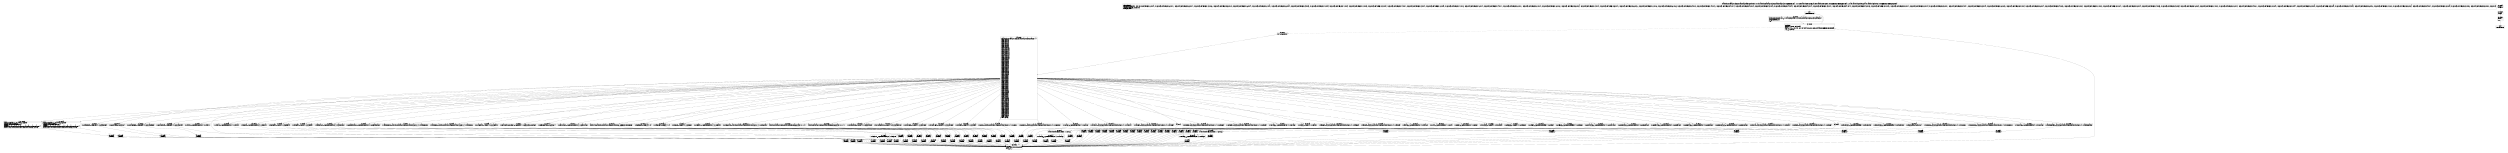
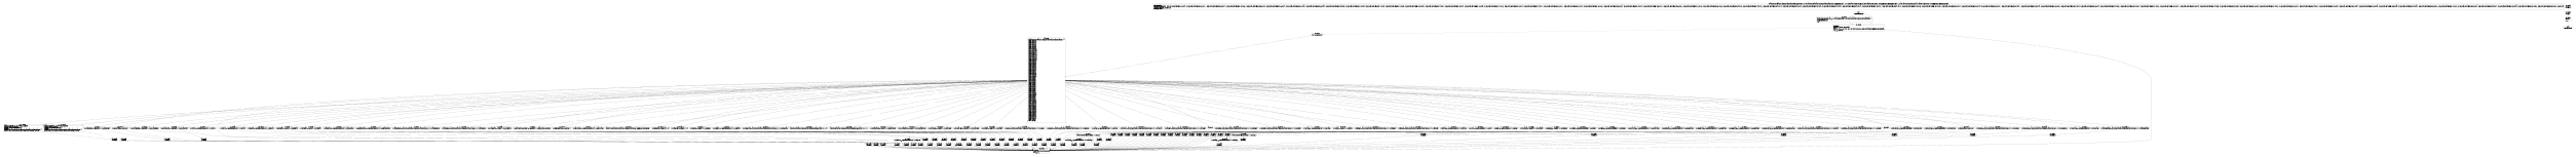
  digraph {
    node [shape=record]
    n1 [label="{154\:\ ?|MTH_ENTER_BLOCK\l}"]
    n2 [label="{156\:\ 0x0000|android.content.res.TypedArray r0 = r11.obtainStyledAttributes(r12, androidx.constraintlayout.widget.C0169R.styleable.Layout)\lr10.mApply = true\lint r2 = r0.getIndexCount()\lr3 = 0\l}"]
    n3 [label="{157\:\ 0x000e|LOOP_START\lLOOP:0: B:157:0x000e\-\>B:233:0x02f5\lPHI: r3 \l  PHI: (r3v1 'i' int) = (r3v0 'i' int), (r3v2 'i' int) binds: [B:156:0x0000, B:233:0x02f5] A[DONT_GENERATE, DONT_INLINE]\l|if (r3 \>= r2) goto L150\l}"]
    n4 [label="{158\:\ 0x0010|int r4 = r0.getIndex(r3)\l}"]
    n5 [label="{159\:\ 0x0022|switch(androidx.constraintlayout.widget.ConstraintSet.Layout.mapToConstant.get(r4)) \{\l    case 1: goto L148;\l    case 2: goto L146;\l    case 3: goto L144;\l    case 4: goto L142;\l    case 5: goto L140;\l    case 6: goto L138;\l    case 7: goto L136;\l    case 8: goto L131;\l    case 9: goto L129;\l    case 10: goto L127;\l    case 11: goto L165;\l    case 12: goto L123;\l    case 13: goto L121;\l    case 14: goto L119;\l    case 15: goto L117;\l    case 16: goto L115;\l    case 17: goto L113;\l    case 18: goto L111;\l    case 19: goto L109;\l    case 20: goto L107;\l    case 21: goto L105;\l    case 22: goto L103;\l    case 23: goto L101;\l    case 24: goto L99;\l    case 25: goto L97;\l    case 26: goto L95;\l    case 27: goto L93;\l    case 28: goto L91;\l    case 29: goto L89;\l    case 30: goto L84;\l    case 31: goto L82;\l    case 32: goto L80;\l    case 33: goto L78;\l    case 34: goto L76;\l    case 35: goto L74;\l    case 36: goto L72;\l    case 37: goto L70;\l    case 38: goto L68;\l    case 39: goto L66;\l    case 40: goto L64;\l    case 41: goto L62;\l    case 42: goto L60;\l    case 43: goto L5;\l    case 44: goto L5;\l    case 45: goto L5;\l    case 46: goto L5;\l    case 47: goto L5;\l    case 48: goto L5;\l    case 49: goto L5;\l    case 50: goto L5;\l    case 51: goto L5;\l    case 52: goto L5;\l    case 53: goto L5;\l    case 54: goto L5;\l    case 55: goto L5;\l    case 56: goto L5;\l    case 57: goto L5;\l    case 58: goto L5;\l    case 59: goto L5;\l    case 60: goto L5;\l    case 61: goto L58;\l    case 62: goto L56;\l    case 63: goto L54;\l    case 64: goto L5;\l    case 65: goto L5;\l    case 66: goto L5;\l    case 67: goto L5;\l    case 68: goto L5;\l    case 69: goto L52;\l    case 70: goto L50;\l    case 71: goto L48;\l    case 72: goto L46;\l    case 73: goto L44;\l    case 74: goto L42;\l    case 75: goto L40;\l    case 76: goto L38;\l    case 77: goto L36;\l    case 78: goto L34;\l    case 79: goto L32;\l    case 80: goto L30;\l    case 81: goto L28;\l    case 82: goto L26;\l    case 83: goto L24;\l    case 84: goto L22;\l    case 85: goto L20;\l    case 86: goto L18;\l    case 87: goto L16;\l    case 88: goto L14;\l    case 89: goto L12;\l    case 90: goto L10;\l    case 91: goto L8;\l    default: goto L5;\l\}\l}"]
    n6 [label="{236\:\ 0x02f9|SYNTHETIC\l}"]
    n7 [label="{234\:\ 0x02f9|r0.recycle()\l}"]
    n8 [label="{160\:\ 0x0025|java.lang.StringBuilder r5 = new java.lang.StringBuilder()\lr5.append(\"Unknown attribute 0x\")\lr5.append(java.lang.Integer.toHexString(r4))\lr5.append(\"   \")\lr5.append(androidx.constraintlayout.widget.ConstraintSet.Layout.mapToConstant.get(r4))\landroid.util.Log.w(androidx.constraintlayout.widget.ConstraintSet.TAG, r5.toString())\l}"]
    n9 [label="{161\:\ 0x004b|java.lang.StringBuilder r5 = new java.lang.StringBuilder()\lr5.append(\"unused attribute 0x\")\lr5.append(java.lang.Integer.toHexString(r4))\lr5.append(\"   \")\lr5.append(androidx.constraintlayout.widget.ConstraintSet.Layout.mapToConstant.get(r4))\landroid.util.Log.w(androidx.constraintlayout.widget.ConstraintSet.TAG, r5.toString())\l}"]
    n10 [label="{162\:\ 0x0071|r10.guidelineUseRtl = r0.getBoolean(r4, r10.guidelineUseRtl)\l}"]
    n11 [label="{163\:\ 0x007b|r10.mConstraintTag = r0.getString(r4)\l}"]
    n12 [label="{164\:\ 0x0083|r10.constrainedHeight = r0.getBoolean(r4, r10.constrainedHeight)\l}"]
    n13 [label="{165\:\ 0x008d|r10.constrainedWidth = r0.getBoolean(r4, r10.constrainedWidth)\l}"]
    n14 [label="{166\:\ 0x0097|r10.widthMin = r0.getDimensionPixelSize(r4, r10.widthMin)\l}"]
    n15 [label="{167\:\ 0x00a1|r10.heightMin = r0.getDimensionPixelSize(r4, r10.heightMin)\l}"]
    n16 [label="{168\:\ 0x00ab|r10.widthMax = r0.getDimensionPixelSize(r4, r10.widthMax)\l}"]
    n17 [label="{169\:\ 0x00b5|r10.heightMax = r0.getDimensionPixelSize(r4, r10.heightMax)\l}"]
    n18 [label="{170\:\ 0x00bf|r10.heightDefault = r0.getInt(r4, r10.heightDefault)\l}"]
    n19 [label="{171\:\ 0x00c9|r10.widthDefault = r0.getInt(r4, r10.widthDefault)\l}"]
    n20 [label="{172\:\ 0x00d3|r10.baselineMargin = r0.getDimensionPixelSize(r4, r10.baselineMargin)\l}"]
    n21 [label="{173\:\ 0x00dd|r10.goneBaselineMargin = r0.getDimensionPixelSize(r4, r10.goneBaselineMargin)\l}"]
    n22 [label="{174\:\ 0x00e7|r10.baselineToBottom = androidx.constraintlayout.widget.ConstraintSet.lookupID(r0, r4, r10.baselineToBottom)\l}"]
    n23 [label="{175\:\ 0x00f1|r10.baselineToTop = androidx.constraintlayout.widget.ConstraintSet.lookupID(r0, r4, r10.baselineToTop)\l}"]
    n24 [label="{176\:\ 0x00fb|r10.mWrapBehavior = r0.getInt(r4, r10.mWrapBehavior)\l}"]
    n25 [label="{177\:\ 0x0105|r10.mBarrierAllowsGoneWidgets = r0.getBoolean(r4, r10.mBarrierAllowsGoneWidgets)\l}"]
    n26 [label="{178\:\ 0x010f|r10.mReferenceIdString = r0.getString(r4)\l}"]
    n27 [label="{179\:\ 0x0117|r10.mBarrierMargin = r0.getDimensionPixelSize(r4, r10.mBarrierMargin)\l}"]
    n28 [label="{181\:\ 0x012b|android.util.Log.e(androidx.constraintlayout.widget.ConstraintSet.TAG, \"CURRENTLY UNSUPPORTED\")\l}"]
    n29 [label="{182\:\ 0x0132|r10.heightPercent = r0.getFloat(r4, 1.0f)\l}"]
    n30 [label="{183\:\ 0x013a|r10.widthPercent = r0.getFloat(r4, 1.0f)\l}"]
    n31 [label="{184\:\ 0x0142|r10.circleAngle = r0.getFloat(r4, r10.circleAngle)\l}"]
    n32 [label="{185\:\ 0x014c|r10.circleRadius = r0.getDimensionPixelSize(r4, r10.circleRadius)\l}"]
    n33 [label="{186\:\ 0x0156|r10.circleConstraint = androidx.constraintlayout.widget.ConstraintSet.lookupID(r0, r4, r10.circleConstraint)\l}"]
    n34 [label="{187\:\ 0x0160|androidx.constraintlayout.widget.ConstraintSet.parseDimensionConstraints(r10, r0, r4, 1)\l}"]
    n35 [label="{188\:\ 0x0165|androidx.constraintlayout.widget.ConstraintSet.parseDimensionConstraints(r10, r0, r4, 0)\l}"]
    n36 [label="{189\:\ 0x016b|r10.verticalChainStyle = r0.getInt(r4, r10.verticalChainStyle)\l}"]
    n37 [label="{190\:\ 0x0175|r10.horizontalChainStyle = r0.getInt(r4, r10.horizontalChainStyle)\l}"]
    n38 [label="{191\:\ 0x017f|r10.verticalWeight = r0.getFloat(r4, r10.verticalWeight)\l}"]
    n39 [label="{192\:\ 0x0189|r10.horizontalWeight = r0.getFloat(r4, r10.horizontalWeight)\l}"]
    n40 [label="{193\:\ 0x0193|r10.verticalBias = r0.getFloat(r4, r10.verticalBias)\l}"]
    n41 [label="{194\:\ 0x019d|r10.topToTop = androidx.constraintlayout.widget.ConstraintSet.lookupID(r0, r4, r10.topToTop)\l}"]
    n42 [label="{195\:\ 0x01a7|r10.topToBottom = androidx.constraintlayout.widget.ConstraintSet.lookupID(r0, r4, r10.topToBottom)\l}"]
    n43 [label="{196\:\ 0x01b1|r10.topMargin = r0.getDimensionPixelSize(r4, r10.topMargin)\l}"]
    n44 [label="{197\:\ 0x01bb|r10.startToStart = androidx.constraintlayout.widget.ConstraintSet.lookupID(r0, r4, r10.startToStart)\l}"]
    n45 [label="{198\:\ 0x01c5|r10.startToEnd = androidx.constraintlayout.widget.ConstraintSet.lookupID(r0, r4, r10.startToEnd)\l}"]
    n46 [label="{199\:\ 0x01cf}"]
    n47 [label="{202\:\ 0x01dd|r10.rightToRight = androidx.constraintlayout.widget.ConstraintSet.lookupID(r0, r4, r10.rightToRight)\l}"]
    n48 [label="{203\:\ 0x01e7|r10.rightToLeft = androidx.constraintlayout.widget.ConstraintSet.lookupID(r0, r4, r10.rightToLeft)\l}"]
    n49 [label="{204\:\ 0x01f1|r10.rightMargin = r0.getDimensionPixelSize(r4, r10.rightMargin)\l}"]
    n50 [label="{205\:\ 0x01fb|r10.orientation = r0.getInt(r4, r10.orientation)\l}"]
    n51 [label="{206\:\ 0x0205|r10.leftToRight = androidx.constraintlayout.widget.ConstraintSet.lookupID(r0, r4, r10.leftToRight)\l}"]
    n52 [label="{207\:\ 0x020f|r10.leftToLeft = androidx.constraintlayout.widget.ConstraintSet.lookupID(r0, r4, r10.leftToLeft)\l}"]
    n53 [label="{208\:\ 0x0219|r10.leftMargin = r0.getDimensionPixelSize(r4, r10.leftMargin)\l}"]
    n54 [label="{209\:\ 0x0223|r10.mWidth = r0.getLayoutDimension(r4, r10.mWidth)\l}"]
    n55 [label="{210\:\ 0x022d|r10.mHeight = r0.getLayoutDimension(r4, r10.mHeight)\l}"]
    n56 [label="{211\:\ 0x0237|r10.horizontalBias = r0.getFloat(r4, r10.horizontalBias)\l}"]
    n57 [label="{212\:\ 0x0241|r10.guidePercent = r0.getFloat(r4, r10.guidePercent)\l}"]
    n58 [label="{213\:\ 0x024b|r10.guideEnd = r0.getDimensionPixelOffset(r4, r10.guideEnd)\l}"]
    n59 [label="{214\:\ 0x0255|r10.guideBegin = r0.getDimensionPixelOffset(r4, r10.guideBegin)\l}"]
    n60 [label="{216\:\ 0x0269|r10.goneStartMargin = r0.getDimensionPixelSize(r4, r10.goneStartMargin)\l}"]
    n61 [label="{217\:\ 0x0273|r10.goneRightMargin = r0.getDimensionPixelSize(r4, r10.goneRightMargin)\l}"]
    n62 [label="{218\:\ 0x027d|r10.goneLeftMargin = r0.getDimensionPixelSize(r4, r10.goneLeftMargin)\l}"]
    n63 [label="{219\:\ 0x0287|r10.goneEndMargin = r0.getDimensionPixelSize(r4, r10.goneEndMargin)\l}"]
    n64 [label="{220\:\ 0x0290|r10.goneBottomMargin = r0.getDimensionPixelSize(r4, r10.goneBottomMargin)\l}"]
    n65 [label="{221\:\ 0x0299|r10.endToStart = androidx.constraintlayout.widget.ConstraintSet.lookupID(r0, r4, r10.endToStart)\l}"]
    n66 [label="{222\:\ 0x02a2|r10.endToEnd = androidx.constraintlayout.widget.ConstraintSet.lookupID(r0, r4, r10.endToEnd)\l}"]
    n67 [label="{223\:\ 0x02ab}"]
    n68 [label="{226\:\ 0x02b8|r10.editorAbsoluteY = r0.getDimensionPixelOffset(r4, r10.editorAbsoluteY)\l}"]
    n69 [label="{227\:\ 0x02c1|r10.editorAbsoluteX = r0.getDimensionPixelOffset(r4, r10.editorAbsoluteX)\l}"]
    n70 [label="{228\:\ 0x02ca|r10.dimensionRatio = r0.getString(r4)\l}"]
    n71 [label="{229\:\ 0x02d1|r10.bottomToTop = androidx.constraintlayout.widget.ConstraintSet.lookupID(r0, r4, r10.bottomToTop)\l}"]
    n72 [label="{230\:\ 0x02da|r10.bottomToBottom = androidx.constraintlayout.widget.ConstraintSet.lookupID(r0, r4, r10.bottomToBottom)\l}"]
    n73 [label="{231\:\ 0x02e3|r10.bottomMargin = r0.getDimensionPixelSize(r4, r10.bottomMargin)\l}"]
    n74 [label="{232\:\ 0x02ec|r10.baselineToBaseline = androidx.constraintlayout.widget.ConstraintSet.lookupID(r0, r4, r10.baselineToBaseline)\l}"]
    n75 [label="{238\:\ 0x02f5|SYNTHETIC\l}"]
    n76 [label="{239\:\ 0x02f5|SYNTHETIC\l}"]
    n77 [label="{240\:\ 0x02f5|SYNTHETIC\l}"]
    n78 [label="{241\:\ 0x02f5|SYNTHETIC\l}"]
    n79 [label="{242\:\ 0x02f5|SYNTHETIC\l}"]
    n80 [label="{243\:\ 0x02f5|SYNTHETIC\l}"]
    n81 [label="{244\:\ 0x02f5|SYNTHETIC\l}"]
    n82 [label="{245\:\ 0x02f5|SYNTHETIC\l}"]
    n83 [label="{246\:\ 0x02f5|SYNTHETIC\l}"]
    n84 [label="{247\:\ 0x02f5|SYNTHETIC\l}"]
    n85 [label="{248\:\ 0x02f5|SYNTHETIC\l}"]
    n86 [label="{249\:\ 0x02f5|SYNTHETIC\l}"]
    n87 [label="{250\:\ 0x02f5|SYNTHETIC\l}"]
    n88 [label="{251\:\ 0x02f5|SYNTHETIC\l}"]
    n89 [label="{252\:\ 0x02f5|SYNTHETIC\l}"]
-   n90 [label="{253\:\ 0x02f5|SYNTHETIC\l}"]
+   n90 [label="{253\:\ 0x02f5|UNSUPPORTED\l}"]
    n91 [label="{254\:\ 0x02f5|SYNTHETIC\l}"]
    n92 [label="{255\:\ 0x02f5|SYNTHETIC\l}"]
    n93 [label="{256\:\ 0x02f5|SYNTHETIC\l}"]
    n94 [label="{257\:\ 0x02f5|SYNTHETIC\l}"]
    n95 [label="{259\:\ 0x02f5|SYNTHETIC\l}"]
    n96 [label="{260\:\ 0x02f5|SYNTHETIC\l}"]
    n97 [label="{261\:\ 0x02f5|SYNTHETIC\l}"]
    n98 [label="{262\:\ 0x02f5|SYNTHETIC\l}"]
    n99 [label="{263\:\ 0x02f5|SYNTHETIC\l}"]
    n100 [label="{264\:\ 0x02f5|SYNTHETIC\l}"]
    n101 [label="{265\:\ 0x02f5|SYNTHETIC\l}"]
    n102 [label="{266\:\ 0x02f5|SYNTHETIC\l}"]
    n103 [label="{267\:\ 0x02f5|SYNTHETIC\l}"]
    n104 [label="{268\:\ 0x02f5|SYNTHETIC\l}"]
    n105 [label="{269\:\ 0x02f5|SYNTHETIC\l}"]
    n106 [label="{270\:\ 0x02f5|SYNTHETIC\l}"]
    n107 [label="{271\:\ 0x02f5|SYNTHETIC\l}"]
    n108 [label="{272\:\ 0x02f5|SYNTHETIC\l}"]
    n109 [label="{273\:\ 0x02f5|SYNTHETIC\l}"]
    n110 [label="{274\:\ 0x02f5|SYNTHETIC\l}"]
    n111 [label="{275\:\ 0x02f5|SYNTHETIC\l}"]
    n112 [label="{276\:\ 0x02f5|SYNTHETIC\l}"]
    n113 [label="{200\:\ 0x01d1|if (android.os.Build.VERSION.SDK_INT \< 17) goto L88\l}"]
    n114 [label="{279\:\ 0x02f5|SYNTHETIC\l}"]
    n115 [label="{280\:\ 0x02f5|SYNTHETIC\l}"]
    n116 [label="{281\:\ 0x02f5|SYNTHETIC\l}"]
    n117 [label="{282\:\ 0x02f5|SYNTHETIC\l}"]
    n118 [label="{283\:\ 0x02f5|SYNTHETIC\l}"]
    n119 [label="{284\:\ 0x02f5|SYNTHETIC\l}"]
    n120 [label="{285\:\ 0x02f5|SYNTHETIC\l}"]
    n121 [label="{286\:\ 0x02f5|SYNTHETIC\l}"]
    n122 [label="{287\:\ 0x02f5|SYNTHETIC\l}"]
    n123 [label="{288\:\ 0x02f5|SYNTHETIC\l}"]
    n124 [label="{289\:\ 0x02f5|SYNTHETIC\l}"]
    n125 [label="{290\:\ 0x02f5|SYNTHETIC\l}"]
    n126 [label="{291\:\ 0x02f5|SYNTHETIC\l}"]
    n127 [label="{293\:\ 0x02f5|SYNTHETIC\l}"]
    n128 [label="{294\:\ 0x02f5|SYNTHETIC\l}"]
    n129 [label="{295\:\ 0x02f5|SYNTHETIC\l}"]
    n130 [label="{296\:\ 0x02f5|SYNTHETIC\l}"]
    n131 [label="{297\:\ 0x02f5|SYNTHETIC\l}"]
    n132 [label="{298\:\ 0x02f5|SYNTHETIC\l}"]
    n133 [label="{299\:\ 0x02f5|SYNTHETIC\l}"]
    n134 [label="{224\:\ 0x02ad|if (android.os.Build.VERSION.SDK_INT \< 17) goto L135\l}"]
    n135 [label="{302\:\ 0x02f5|SYNTHETIC\l}"]
    n136 [label="{303\:\ 0x02f5|SYNTHETIC\l}"]
    n137 [label="{304\:\ 0x02f5|SYNTHETIC\l}"]
    n138 [label="{305\:\ 0x02f5|SYNTHETIC\l}"]
    n139 [label="{306\:\ 0x02f5|SYNTHETIC\l}"]
    n140 [label="{237\:\ 0x02f5|SYNTHETIC\l}"]
    n141 [label="{233\:\ 0x02f5|LOOP_END\lLOOP:0: B:157:0x000e\-\>B:233:0x02f5\l|int r3 = r3 + 1\l}"]
    n142 [label="{258\:\ 0x02f5|SYNTHETIC\l}"]
    n143 [label="{201\:\ 0x01d3|r10.startMargin = r0.getDimensionPixelSize(r4, r10.startMargin)\l}"]
    n144 [label="{277\:\ 0x02f5|SYNTHETIC\l}"]
    n145 [label="{278\:\ 0x02f5|SYNTHETIC\l}"]
    n146 [label="{292\:\ 0x02f5|SYNTHETIC\l}"]
    n147 [label="{225\:\ 0x02af|r10.endMargin = r0.getDimensionPixelSize(r4, r10.endMargin)\l}"]
    n148 [label="{300\:\ 0x02f5|SYNTHETIC\l}"]
    n149 [label="{301\:\ 0x02f5|SYNTHETIC\l}"]
    n150 [label="{307\:\ 0x02f5|SYNTHETIC\l}"]
    n151 [label="{235\:\ 0x02fc|RETURN\l|return\l}"]
    n152 [label="{155\:\ ?|MTH_EXIT_BLOCK\l}"]
    n153 [label="{void androidx.constraintlayout.widget.ConstraintSet.Layout.fillFromAttributeList((r10v0 'this' androidx.constraintlayout.widget.ConstraintSet$Layout A[IMMUTABLE_TYPE, THIS]), (r11v0 'context' android.content.Context A[D('context' android.content.Context), IMMUTABLE_TYPE, METHOD_ARGUMENT]), (r12v0 'attrs' android.util.AttributeSet A[D('attrs' android.util.AttributeSet), IMMUTABLE_TYPE, METHOD_ARGUMENT]))  | USE_LINES_HINTS\lBACK_EDGE: B:233:0x02f5 \-\> B:157:0x000e, CROSS_EDGE: B:161:0x004b \-\> B:233:0x02f5, CROSS_EDGE: B:162:0x0071 \-\> B:233:0x02f5, CROSS_EDGE: B:163:0x007b \-\> B:233:0x02f5, CROSS_EDGE: B:164:0x0083 \-\> B:233:0x02f5, CROSS_EDGE: B:165:0x008d \-\> B:233:0x02f5, CROSS_EDGE: B:166:0x0097 \-\> B:233:0x02f5, CROSS_EDGE: B:167:0x00a1 \-\> B:233:0x02f5, CROSS_EDGE: B:168:0x00ab \-\> B:233:0x02f5, CROSS_EDGE: B:169:0x00b5 \-\> B:233:0x02f5, CROSS_EDGE: B:170:0x00bf \-\> B:233:0x02f5, CROSS_EDGE: B:171:0x00c9 \-\> B:233:0x02f5, CROSS_EDGE: B:172:0x00d3 \-\> B:233:0x02f5, CROSS_EDGE: B:173:0x00dd \-\> B:233:0x02f5, CROSS_EDGE: B:174:0x00e7 \-\> B:233:0x02f5, CROSS_EDGE: B:175:0x00f1 \-\> B:233:0x02f5, CROSS_EDGE: B:176:0x00fb \-\> B:233:0x02f5, CROSS_EDGE: B:177:0x0105 \-\> B:233:0x02f5, CROSS_EDGE: B:178:0x010f \-\> B:233:0x02f5, CROSS_EDGE: B:179:0x0117 \-\> B:233:0x02f5, CROSS_EDGE: B:180:0x0121 \-\> B:233:0x02f5, CROSS_EDGE: B:181:0x012b \-\> B:233:0x02f5, CROSS_EDGE: B:182:0x0132 \-\> B:233:0x02f5, CROSS_EDGE: B:183:0x013a \-\> B:233:0x02f5, CROSS_EDGE: B:184:0x0142 \-\> B:233:0x02f5, CROSS_EDGE: B:185:0x014c \-\> B:233:0x02f5, CROSS_EDGE: B:186:0x0156 \-\> B:233:0x02f5, CROSS_EDGE: B:187:0x0160 \-\> B:233:0x02f5, CROSS_EDGE: B:188:0x0165 \-\> B:233:0x02f5, CROSS_EDGE: B:189:0x016b \-\> B:233:0x02f5, CROSS_EDGE: B:190:0x0175 \-\> B:233:0x02f5, CROSS_EDGE: B:191:0x017f \-\> B:233:0x02f5, CROSS_EDGE: B:192:0x0189 \-\> B:233:0x02f5, CROSS_EDGE: B:193:0x0193 \-\> B:233:0x02f5, CROSS_EDGE: B:194:0x019d \-\> B:233:0x02f5, CROSS_EDGE: B:195:0x01a7 \-\> B:233:0x02f5, CROSS_EDGE: B:196:0x01b1 \-\> B:233:0x02f5, CROSS_EDGE: B:197:0x01bb \-\> B:233:0x02f5, CROSS_EDGE: B:198:0x01c5 \-\> B:233:0x02f5, CROSS_EDGE: B:201:0x01d3 \-\> B:233:0x02f5, CROSS_EDGE: B:200:0x01d1 \-\> B:233:0x02f5, CROSS_EDGE: B:202:0x01dd \-\> B:233:0x02f5, CROSS_EDGE: B:203:0x01e7 \-\> B:233:0x02f5, CROSS_EDGE: B:204:0x01f1 \-\> B:233:0x02f5, CROSS_EDGE: B:205:0x01fb \-\> B:233:0x02f5, CROSS_EDGE: B:206:0x0205 \-\> B:233:0x02f5, CROSS_EDGE: B:207:0x020f \-\> B:233:0x02f5, CROSS_EDGE: B:208:0x0219 \-\> B:233:0x02f5, CROSS_EDGE: B:209:0x0223 \-\> B:233:0x02f5, CROSS_EDGE: B:210:0x022d \-\> B:233:0x02f5, CROSS_EDGE: B:211:0x0237 \-\> B:233:0x02f5, CROSS_EDGE: B:212:0x0241 \-\> B:233:0x02f5, CROSS_EDGE: B:213:0x024b \-\> B:233:0x02f5, CROSS_EDGE: B:214:0x0255 \-\> B:233:0x02f5, CROSS_EDGE: B:215:0x025f \-\> B:233:0x02f5, CROSS_EDGE: B:216:0x0269 \-\> B:233:0x02f5, CROSS_EDGE: B:217:0x0273 \-\> B:233:0x02f5, CROSS_EDGE: B:218:0x027d \-\> B:233:0x02f5, CROSS_EDGE: B:219:0x0287 \-\> B:233:0x02f5, CROSS_EDGE: B:220:0x0290 \-\> B:233:0x02f5, CROSS_EDGE: B:221:0x0299 \-\> B:233:0x02f5, CROSS_EDGE: B:222:0x02a2 \-\> B:233:0x02f5, CROSS_EDGE: B:225:0x02af \-\> B:233:0x02f5, CROSS_EDGE: B:224:0x02ad \-\> B:233:0x02f5, CROSS_EDGE: B:226:0x02b8 \-\> B:233:0x02f5, CROSS_EDGE: B:227:0x02c1 \-\> B:233:0x02f5, CROSS_EDGE: B:228:0x02ca \-\> B:233:0x02f5, CROSS_EDGE: B:229:0x02d1 \-\> B:233:0x02f5, CROSS_EDGE: B:230:0x02da \-\> B:233:0x02f5, CROSS_EDGE: B:231:0x02e3 \-\> B:233:0x02f5, CROSS_EDGE: B:232:0x02ec \-\> B:233:0x02f5\lINLINE_NOT_NEEDED\lMETHOD_PARAMETERS: [context, attrs]\lTYPE_VARS: EMPTY\l}"]
    n1 -> n2
    n2 -> n3
    n3 -> n1
    n3 -> n4 [style=dashed]
    n4 -> n5
    n5 -> n8
    n5 -> n9
    n5 -> n10
    n5 -> n11
    n5 -> n12
    n5 -> n13
    n5 -> n14
    n5 -> n15
    n5 -> n16
    n5 -> n17
    n5 -> n18
    n5 -> n19
    n5 -> n20
    n5 -> n21
    n5 -> n22
    n5 -> n23
    n5 -> n24
    n5 -> n25
    n5 -> n26
    n5 -> n27
    n5 -> n28
    n5 -> n29
    n5 -> n30
    n5 -> n31
    n5 -> n32
    n5 -> n33
    n5 -> n34
    n5 -> n35
    n5 -> n36
    n5 -> n37
    n5 -> n38
    n5 -> n39
    n5 -> n40
    n5 -> n41
    n5 -> n42
    n5 -> n43
    n5 -> n44
    n5 -> n45
    n5 -> n46
    n5 -> n47
    n5 -> n48
    n5 -> n49
    n5 -> n50
    n5 -> n51
    n5 -> n52
    n5 -> n53
    n5 -> n54
    n5 -> n55
    n5 -> n56
    n5 -> n57
    n5 -> n58
    n5 -> n59
    n5 -> n60
    n5 -> n61
    n5 -> n62
    n5 -> n63
    n5 -> n64
    n5 -> n65
    n5 -> n66
    n5 -> n67
    n5 -> n68
    n5 -> n69
    n5 -> n70
    n5 -> n71
    n5 -> n72
    n5 -> n73
    n5 -> n74
    n6 -> n7
    n7 -> n151
    n8 -> n75
    n9 -> n76
    n10 -> n77
    n11 -> n78
    n12 -> n79
    n13 -> n80
    n15 -> n81
    n15 -> n82
    n16 -> n83
    n17 -> n84
    n18 -> n85
    n19 -> n86
    n20 -> n87
    n21 -> n88
    n22 -> n89
    n23 -> n90
    n24 -> n91
    n25 -> n92
    n26 -> n93
    n27 -> n94
    n28 -> n95
    n29 -> n96
    n30 -> n97
    n31 -> n98
    n32 -> n99
    n33 -> n100
    n34 -> n101
    n35 -> n102
    n36 -> n103
    n37 -> n104
    n38 -> n105
    n39 -> n106
    n40 -> n107
    n41 -> n108
    n42 -> n109
    n43 -> n110
    n44 -> n111
    n45 -> n112
    n46 -> n113
    n47 -> n114
    n48 -> n115
    n49 -> n116
    n50 -> n117
    n51 -> n118
    n52 -> n119
    n53 -> n120
    n54 -> n121
    n55 -> n122
    n56 -> n123
    n57 -> n124
    n58 -> n125
    n59 -> n126
    n60 -> n127
    n61 -> n128
    n62 -> n129
    n63 -> n130
    n64 -> n131
    n65 -> n132
    n66 -> n133
    n67 -> n134
    n68 -> n135
    n69 -> n136
    n70 -> n137
    n71 -> n138
    n72 -> n139
    n74 -> n140
    n75 -> n141
    n76 -> n141
    n77 -> n141
    n78 -> n141
    n79 -> n141
    n80 -> n141
    n81 -> n141
    n82 -> n141
    n83 -> n141
    n84 -> n141
    n85 -> n141
    n86 -> n141
    n87 -> n141
    n88 -> n141
    n89 -> n141
    n90 -> n141
    n91 -> n141
    n92 -> n141
    n93 -> n141
    n94 -> n141
    n95 -> n141
    n96 -> n141
    n97 -> n141
    n98 -> n141
    n99 -> n141
    n100 -> n141
    n101 -> n141
    n102 -> n141
    n103 -> n141
    n104 -> n141
    n105 -> n141
    n106 -> n141
    n107 -> n141
    n108 -> n141
    n109 -> n141
    n110 -> n141
    n111 -> n141
    n112 -> n141
    n113 -> n143 [style=dashed]
    n113 -> n144
    n114 -> n141
    n115 -> n141
    n116 -> n141
    n117 -> n141
    n118 -> n141
    n119 -> n141
    n120 -> n141
    n121 -> n141
    n122 -> n141
    n123 -> n141
    n124 -> n141
    n125 -> n141
    n126 -> n141
    n127 -> n141
    n128 -> n141
    n129 -> n141
    n130 -> n141
    n131 -> n141
    n132 -> n141
    n133 -> n141
    n134 -> n147 [style=dashed]
    n134 -> n148
    n135 -> n141
    n136 -> n141
    n137 -> n141
    n138 -> n141
    n139 -> n141
    n140 -> n141
    n141 -> n3
    n142 -> n141
    n143 -> n145
    n144 -> n141
    n145 -> n141
    n146 -> n141
    n147 -> n149
    n148 -> n141
    n149 -> n141
    n150 -> n141
    n151 -> n152
    n153 -> n1
  }
